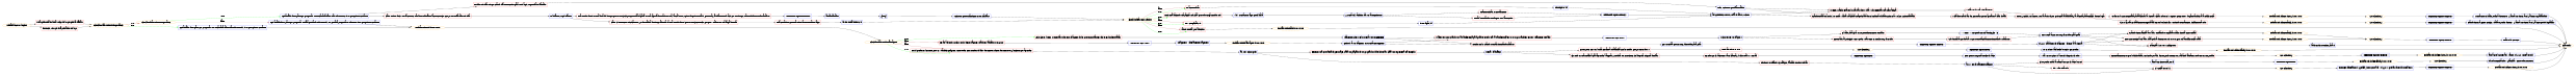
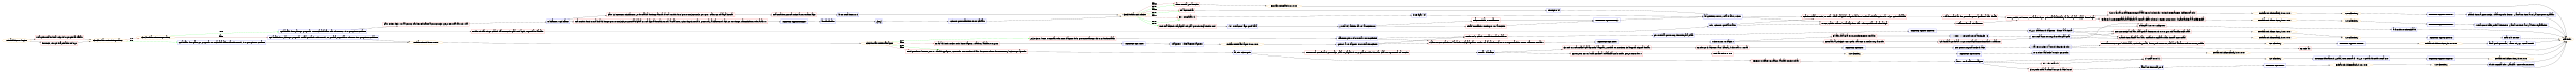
  digraph {
    rankdir=LR
    node [color=blue shape=box]
    "AoiRank4Convo1 begins." [color=orange shape=""]
    n2 [color=red label="Mira quién está en línea. ¿Algo de lo que quieras hablar?"]
    n3 [color=red label="Entonces, ¿en qué está pensando Aoi hoy?"]
    n4 [color=orange label="Check boolean AoiDuviriImportance" shape=""]
    n5 [label="¡qué amable de tu parte por preguntar! me encantaría saber más sobre Duviri, si es que quieres contarme"]
    n6 [color=orange label="Check boolean AoiLotusImportance" shape=""]
    n7 [color=orange label="Boolean AoiDuviri is now true." shape=""]
    n8 [label="¡qué amable de tu parte por preguntar! me encantaría saber más sobre Lotus, si es que quieres contarme"]
    n9 [label="¡qué amable de tu parte por preguntar! estaba pensando sobre Duviri, me gustaría preguntarte sobre eso si es que quieres contarme"]
    n10 [color=orange label="Check boolean AoiLiteralDragons" shape=""]
    n11 [color=red label="Claro. Quiero decir... No la conozco ¿tan bien? El infante la conoce mejor que yo. Pero ella salvo mi vida."]
    n12 [color=red label="Le debo mi vida. Así que cuando ella me necesito para venir aquí, respondí a su llamado."]
    n13 [color=red label="Jeje. Cierto, bueno, ¿recuerdas todos esos dragones de los que te conté antes? Ahí es en donde estaban."]
    n14 [color=red label="Duviri puede ser hermoso pero es... también peligroso, como todos esos mundos de libro de cuentos. Llenos de monstruos y lecciones por aprender."]
    n15 [color=red label="Te vas a divertir mucho. Duviri tiene dragones voladores, llamados orowyrms."]
    n16 [label="¿el infante?, ¿qué infante?"]
    n17 [label="¿oh?, ¿cómo es que ella te salvó?"]
    n18 [label="realmente quiero verlos suena MUY INCREÍBLE"]
    n19 [label="ah, ¿sí? ¿cómo qué?"]
    n20 [label="<RETRO_EMOJI_WHOA>"]
    n21 [color=red label="Una versión de mí en esta línea del tiempo que no envejeció porque está atrapada en una cápsula de estasis en Lua, la cual Lotus, quien después me salvó, puso Lua y al infante en el Vacío por un tiempo, manteniéndonos todos a salvo..."]
    n22 [color=red label="Claro. Sí. Entonces. Técnicamente, yo de una lína de tiempo alterna. La otra versión de mí que no envejece mucho, porque... ¿sabes? Es una larga historia."]
    n23 [color=red label="Cuando estaba en Duviri, no tenía... salida. La apatía se apoderaba de mí. Hubiera olvidado quien era. Y el por qué estaba ahí."]
    n24 [color=red label="A veces, cuando estás en lo más bajo de tu vida... solo necesitas una mano amiga."]
    n25 [color=red label="¿Sabes? es como cuando uso la transferencia para guiarte. Puedo usar la transferencia en un orowyrm también. Eso es *realmente* extraño."]
    n26 [color=red label="Pueden serlo, cuando no están intentando matarte."]
    n27 [color=red label="Tenemos un infante rey maligno, llamado Dominus Thrax."]
    n28 [color=red label="Tenemos una corte llena de personajes, cada uno plagado de sus propias horribles historias. Cada uno representa una emoción."]
    n29 [label="¡¿dragones?! ¡¿literalmente dragones?!"]
    n30 [label="<RETRO_EMOJI_HORRIFIED>"]
    n31 [color=red label="Te la contaré en persona mientras nos tomamos algo."]
    n32 [color=red label="Y ella fue una de las dos personas que me ayudaron a salir de allí."]
    n33 [color=red label="Y ella me dio una. Literalmente."]
    n34 [label="<RETRO_EMOJI_WHOA>"]
    n35 [label="pero suena a que son muy divertidos para pelar"]
    n36 [label="aww... ¿es él realmente maligno?"]
    n37 [label="suena... dramático"]
    n38 [color=orange label="Boolean AoiLiteralDragons is now true." shape=""]
    n39 [label=altoaltoaltoalto]
    n40 [label="lol eso suena intenso, sí"]
    n41 [color=red label="Lotus y Teshin, mi mentor, son la razón de por qué tenía la habilidad y la valentía para escapar de ese lugar."]
    n42 [label="¿¡cómo es ser un dragón!?"]
    n43 [label="<RETRO_EMOJI_PUMPEDUP>"]
    n44 [color=red label="Sí. Confía en mí. Sí."]
    n45 [color=red label="Eh... sólo está solo."]
    n46 [color=red label="Él no puede evitar la manera en que el Vacío lo creó."]
    n47 [color=red label="Eso es poco. Pero es lo más cercano a una familia que he tenido, que yo recuerde ¿...?"]
    n48 [color=red label="Eh. Todo es una metáfora para aprender a aceptar y moderar tus emociones sin bloquear ninguna de ellas."]
    n49 [label="¡quiero ir a ver dragones! eso suena TAN GENIAL"]
    n50 [label="@___@"]
    n51 [color=orange label="Check boolean AmirWebsite" shape=""]
    n52 [color=red label="¿Sin su ayuda? probablemente seguiría allí. En un bucle sin fin. Muriendo eternamente, indiferente a todo."]
    n53 [color=red label="Me dieron lo que necesitaba para alcanzar la victoria. Ganar sobre mí. Y espero que pronto... le gane también a la Indiferencia."]
    n54 [color=red label="El radio para girar es sorprendentemente *terrible.*"]
    n55 [color=red label="Es extraño, al principio. ¿Pero poder volar? Eso es mucho muy divertido."]
    n56 [label="tú y yo, ¡cazadores de dragones! ¡directo a la victoria!"]
    n57 [color=orange label="+20 Chemistry" shape=""]
    n58 [label="ahora me siento mal por él"]
    n59 [color=red label="¿Qué tan triste es eso?"]
    n60 [color=red label="Es solo que el Vacío entró a mi cabeza y lo hizo real. Y... mortal."]
    n61 [label="¡¿cómo es que te mantienes en tus casillas?!"]
    n62 [color=red label="Amir está haciendo una página web para que todo tenga sentido. Lol."]
    n63 [color=red label="Es... complicado, sí."]
    n64 [color=red label="Te acostumbras."]
    n65 [color=red label="Vamos tontita, pon atención."]
    n66 [color=orange label="Boolean AoiWishForFamily is now true." shape=""]
    n67 [color=orange label="Boolean AoiWishForVictory is now true." shape=""]
    n68 [label="¡¡¡¡¡LOL!!!!! me quedo con mi atomicycle <3"]
    n69 [color=red label="Solo desearía que durara. Y que no esté activamente intentando *matarme.*"]
    n70 [color=red label="Creo que contigo a mi lado, nada podría detenernos. Ni un orowyrm. Ni la Indiferencia. Nada."]
    n71 [color=red label="Cuando tienes familia a tu lado, ¿cuidando tu espalda? Nadie tiene la oportunidad."]
    n72 [color=red label="Tranquila. Son vez. Y peligrosos."]
    n73 [label="¡entonces deberíamos ir y pelear juntos contra él! ¡tú y yo! ¿¡qué tan divertido suena eso?!"]
    n74 [label="<RETRO_EMOJI_OHNO>"]
    n75 [color=orange label="+20 Chemistry" shape=""]
    n76 [label="<RETRO_EMOJI_OHNO>"]
    n77 [label="¡¡lol!! suena como algo que él haría"]
    n78 [label="ni me digas, lol"]
    n79 [label="¡eso espero! lol"]
    n80 [color=orange label="Boolean AoiNoDate is now true." shape=""]
    n81 [color=orange label="+20 Chemistry" shape=""]
    n82 [color=orange label="+20 Chemistry" shape=""]
    n83 [label="pero suena a que son muy divertidos para pelar"]
    n84 [color=orange label="Boolean AoiWishForVictory is now true." shape=""]
    n85 [color=orange label="Boolean AoiWishForFamily is now true." shape=""]
    n86 [label="la diversión no existe para ti"]
    n87 [label="<RETRO_EMOJI_PUMPEDUP>"]
    n88 [color=orange label="Boolean AoiWishForFamily is now true." shape=""]
    n89 [label="<RETRO_EMOJI_AWHUG>"]
    n90 [label="creo que no me gusta mucho el Vacío"]
    n91 [label="y suena útil, también. tal vez la necesite x_x"]
    n92 [label="así queeeeee, ¿Lotus?, ¿ella te salvó?, ¿cómo?"]
    "Chat ends." [color=orange shape=""]
    n94 [label="<RETRO_EMOJI_PUMPEDUP>"]
    n95 [label="<RETRO_EMOJI_PUMPEDUP>"]
    n96 [color=orange label="+20 Chemistry" shape=""]
    n97 [color=orange label="Boolean AoiWishForVictory is now true." shape=""]
    n98 [color=orange label="+20 Chemistry" shape=""]
    n99 [label="no es triste. has hecho lo mejor que puedes"]
    n100 [label="... tal vez no quiero ir a Duviri después de todo..."]
    n101 [color=red label="¿Estás bromeando? Puede que *YO* la necesite."]
    n102 [color=red label="Te acostumbras, eventualmente."]
    n103 [label="cuando tienes a gente contigo, ¡nada te puede detener! ¡y ahora me tienes a mí y al Hex que te respaldan!"]
    n104 [label="¡suena como si nadie pudiera detenerte! ¡y ahora me tienes a mí y al Hex respaldándote!"]
    n105 [label="<RETRO_EMOJI_GIVELOVE>"]
    n106 [label="él solo necesita solo... y familia... como todos nosotros"]
    n107 [color=orange label="Boolean AoiWishForFamily is now true." shape=""]
+   n108 [color=red label="Es mejor así."]
    n109 [color=red label="Honestamente creo que lo disfrutarías, corriendo por ahí, destruyendo monstruos, salvando aldeanos. Todo eso es muy noble."]
    n110 [label="<RETRO_EMOJI_TWOHUGS>"]
    n111 [label="estás en lo correcto"]
    n112 [color=orange label="+20 Chemistry" shape=""]
    n113 [label="<RETRO_EMOJI_PUMPEDUP>"]
    n114 [color=orange label="Boolean AoiWishForVictory is now true." shape=""]
    n115 [label="ahora que lo pones así, ¡vamos! tú y yo, ¡contra Duviri!"]
    "AoiRank4Convo1 begins." -> n2
    "AoiRank4Convo1 begins." -> n3
    n2 -> n4
    n3 -> n4
    n4 -> n5 [color=green label=true]
    n4 -> n6 [color=brown label=true]
    n5 -> n7
    n6 -> n8 [color=green label=true]
    n6 -> n9 [color=brown label=false]
    n7 -> n10
    n8 -> n11
    n8 -> n12
    n9 -> n7
    n10 -> n13 [color=green label=true]
    n10 -> n14 [color=green label=true]
    n10 -> n14 [color=brown label=false]
    n10 -> n15 [color=brown label=false]
    n11 -> n16
    n12 -> n17
    n13 -> n18
    n14 -> n19
    n15 -> n20
    n16 -> n21
    n16 -> n22
    n17 -> n23
    n17 -> n24
    n18 -> n25
    n18 -> n26
    n19 -> n27
    n19 -> n28
    n20 -> n29
    n21 -> n30
    n22 -> n31
    n23 -> n32
    n24 -> n33
    n25 -> n34
    n26 -> n35
    n27 -> n36
    n28 -> n37
    n29 -> n38
    n30 -> n39
    n31 -> n40
    n32 -> n41
    n33 -> n41
    n34 -> n42
    n35 -> n43
    n36 -> n44
    n36 -> n45
    n36 -> n46
    n37 -> n47
    n37 -> n48
    n38 -> n49
    n39 -> n50
    n40 -> n51
    n41 -> n52
    n41 -> n53
    n42 -> n54
    n42 -> n55
    n43 -> n56
    n44 -> n57
    n45 -> n44
    n46 -> n58
    n47 -> n59
    n48 -> n60
    n49 -> n25
    n49 -> n26
    n50 -> n61
    n51 -> n62 [color=green label=true]
    n51 -> n63 [color=green label=true]
    n51 -> n63 [color=brown label=false]
    n51 -> n64 [color=green label=true]
    n51 -> n64 [color=brown label=false]
    n51 -> n65 [color=green label=true]
    n51 -> n65 [color=brown label=false]
    n52 -> n66
    n53 -> n67
    n54 -> n68
    n55 -> n69
    n56 -> n70
    n56 -> n71
    n56 -> n72
    n57 -> n73
    n58 -> n74
    n59 -> n75
    n60 -> n76
    n61 -> n51
    n62 -> n77
    n63 -> n78
    n64 -> n79
    n65 -> n80
    n66 -> n81
    n67 -> n82
    n68 -> n83
    n69 -> n83
    n70 -> n84
    n71 -> n85
    n72 -> n86
    n73 -> n87
    n74 -> n88
    n75 -> n89
    n76 -> n90
    n77 -> n91
    n78 -> n92
    n79 -> n92
    n80 -> "Chat ends."
    n81 -> n94
    n82 -> n95
    n83 -> n70
    n83 -> n71
    n83 -> n72
    n84 -> n96
    n85 -> n96
    n86 -> "Chat ends."
    n87 -> n97
    n88 -> n98
    n89 -> n99
    n90 -> n100
    n91 -> n101
    n91 -> n102
    n92 -> n23
    n92 -> n24
    n94 -> n103
    n95 -> n104
    n96 -> n105
    n97 -> "Chat ends."
    n98 -> n106
    n99 -> n107
+   n100 -> n108
    n100 -> n109
    n101 -> n110
    n102 -> n110
    n103 -> "Chat ends."
    n104 -> "Chat ends."
    n105 -> n111
    n106 -> "Chat ends."
    n107 -> "Chat ends."
+   n108 -> "Chat ends."
    n109 -> n112
    n110 -> n92
    n111 -> "Chat ends."
    n112 -> n113
    n113 -> n114
    n114 -> n115
    n115 -> "Chat ends."
  }
